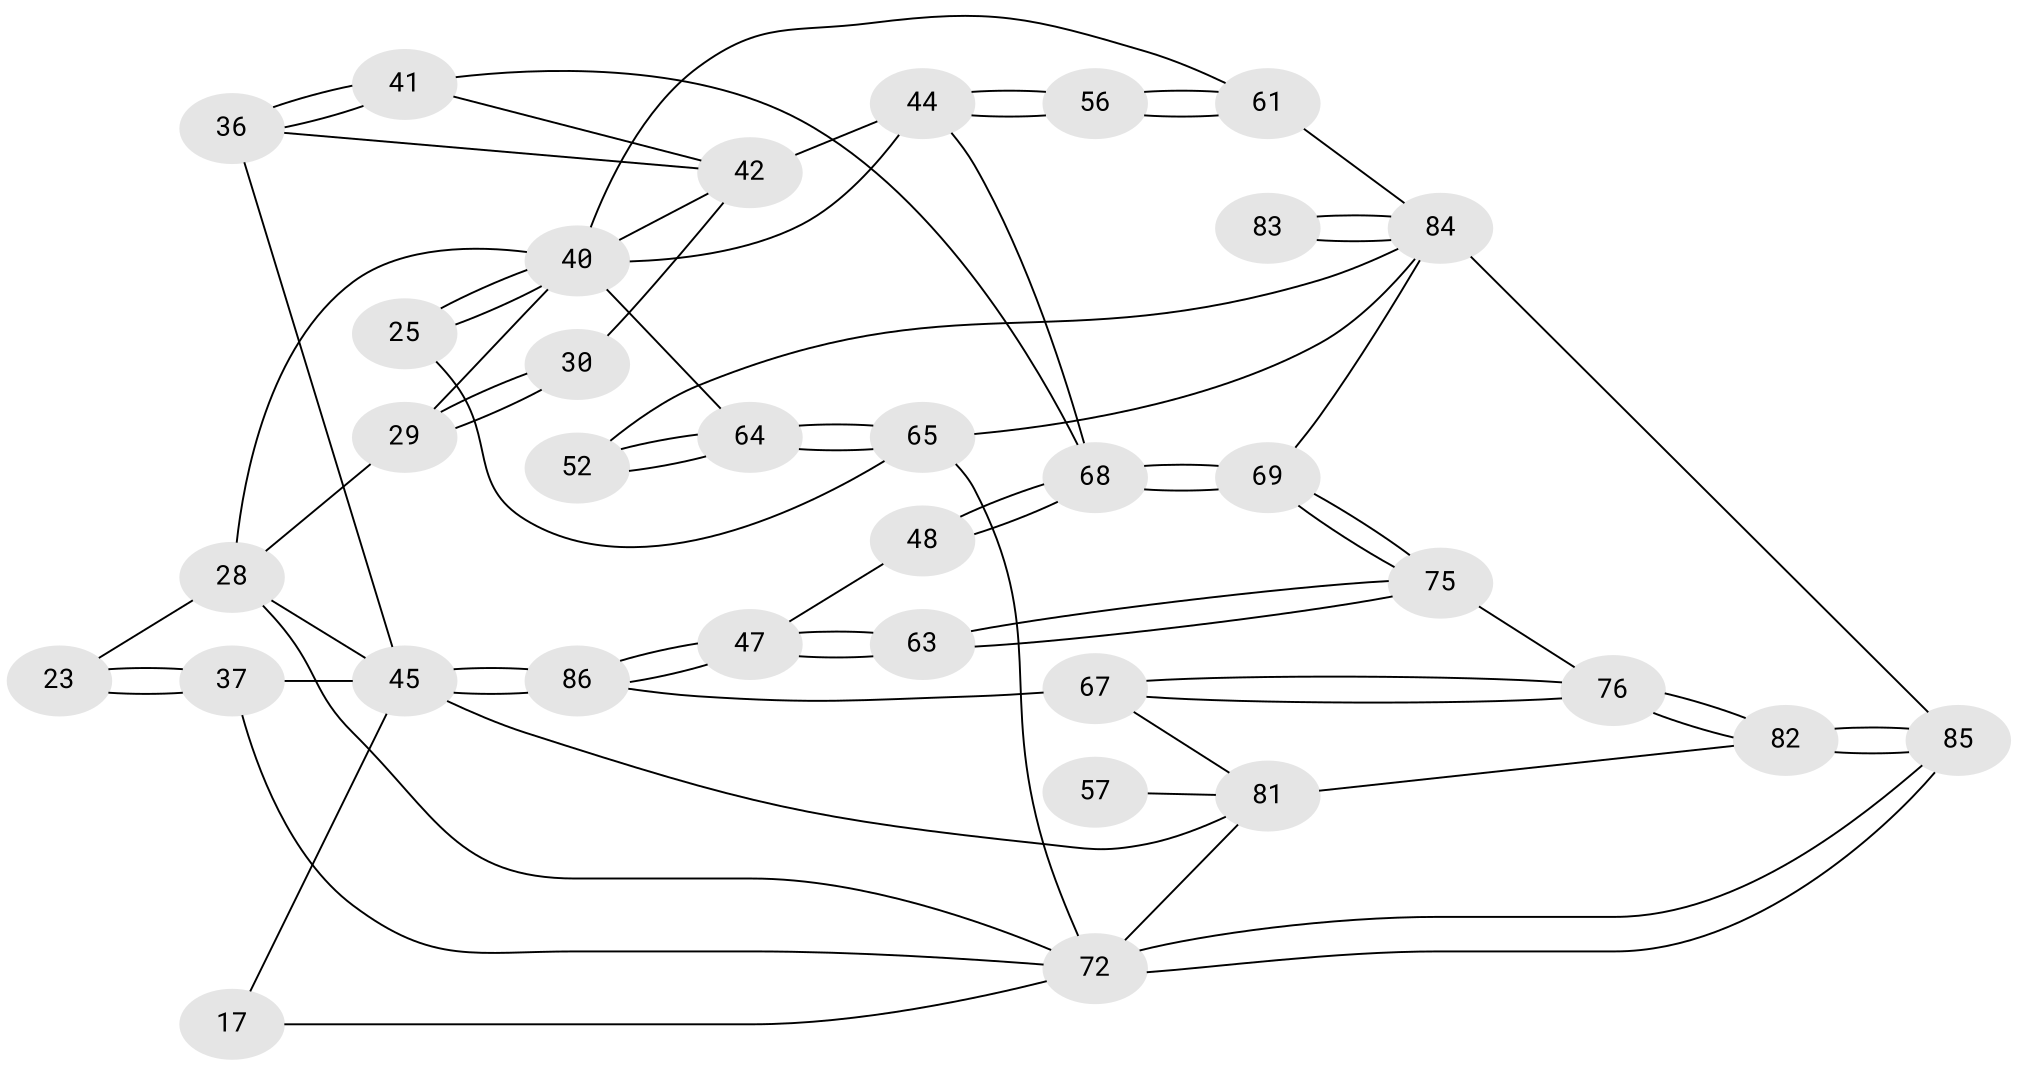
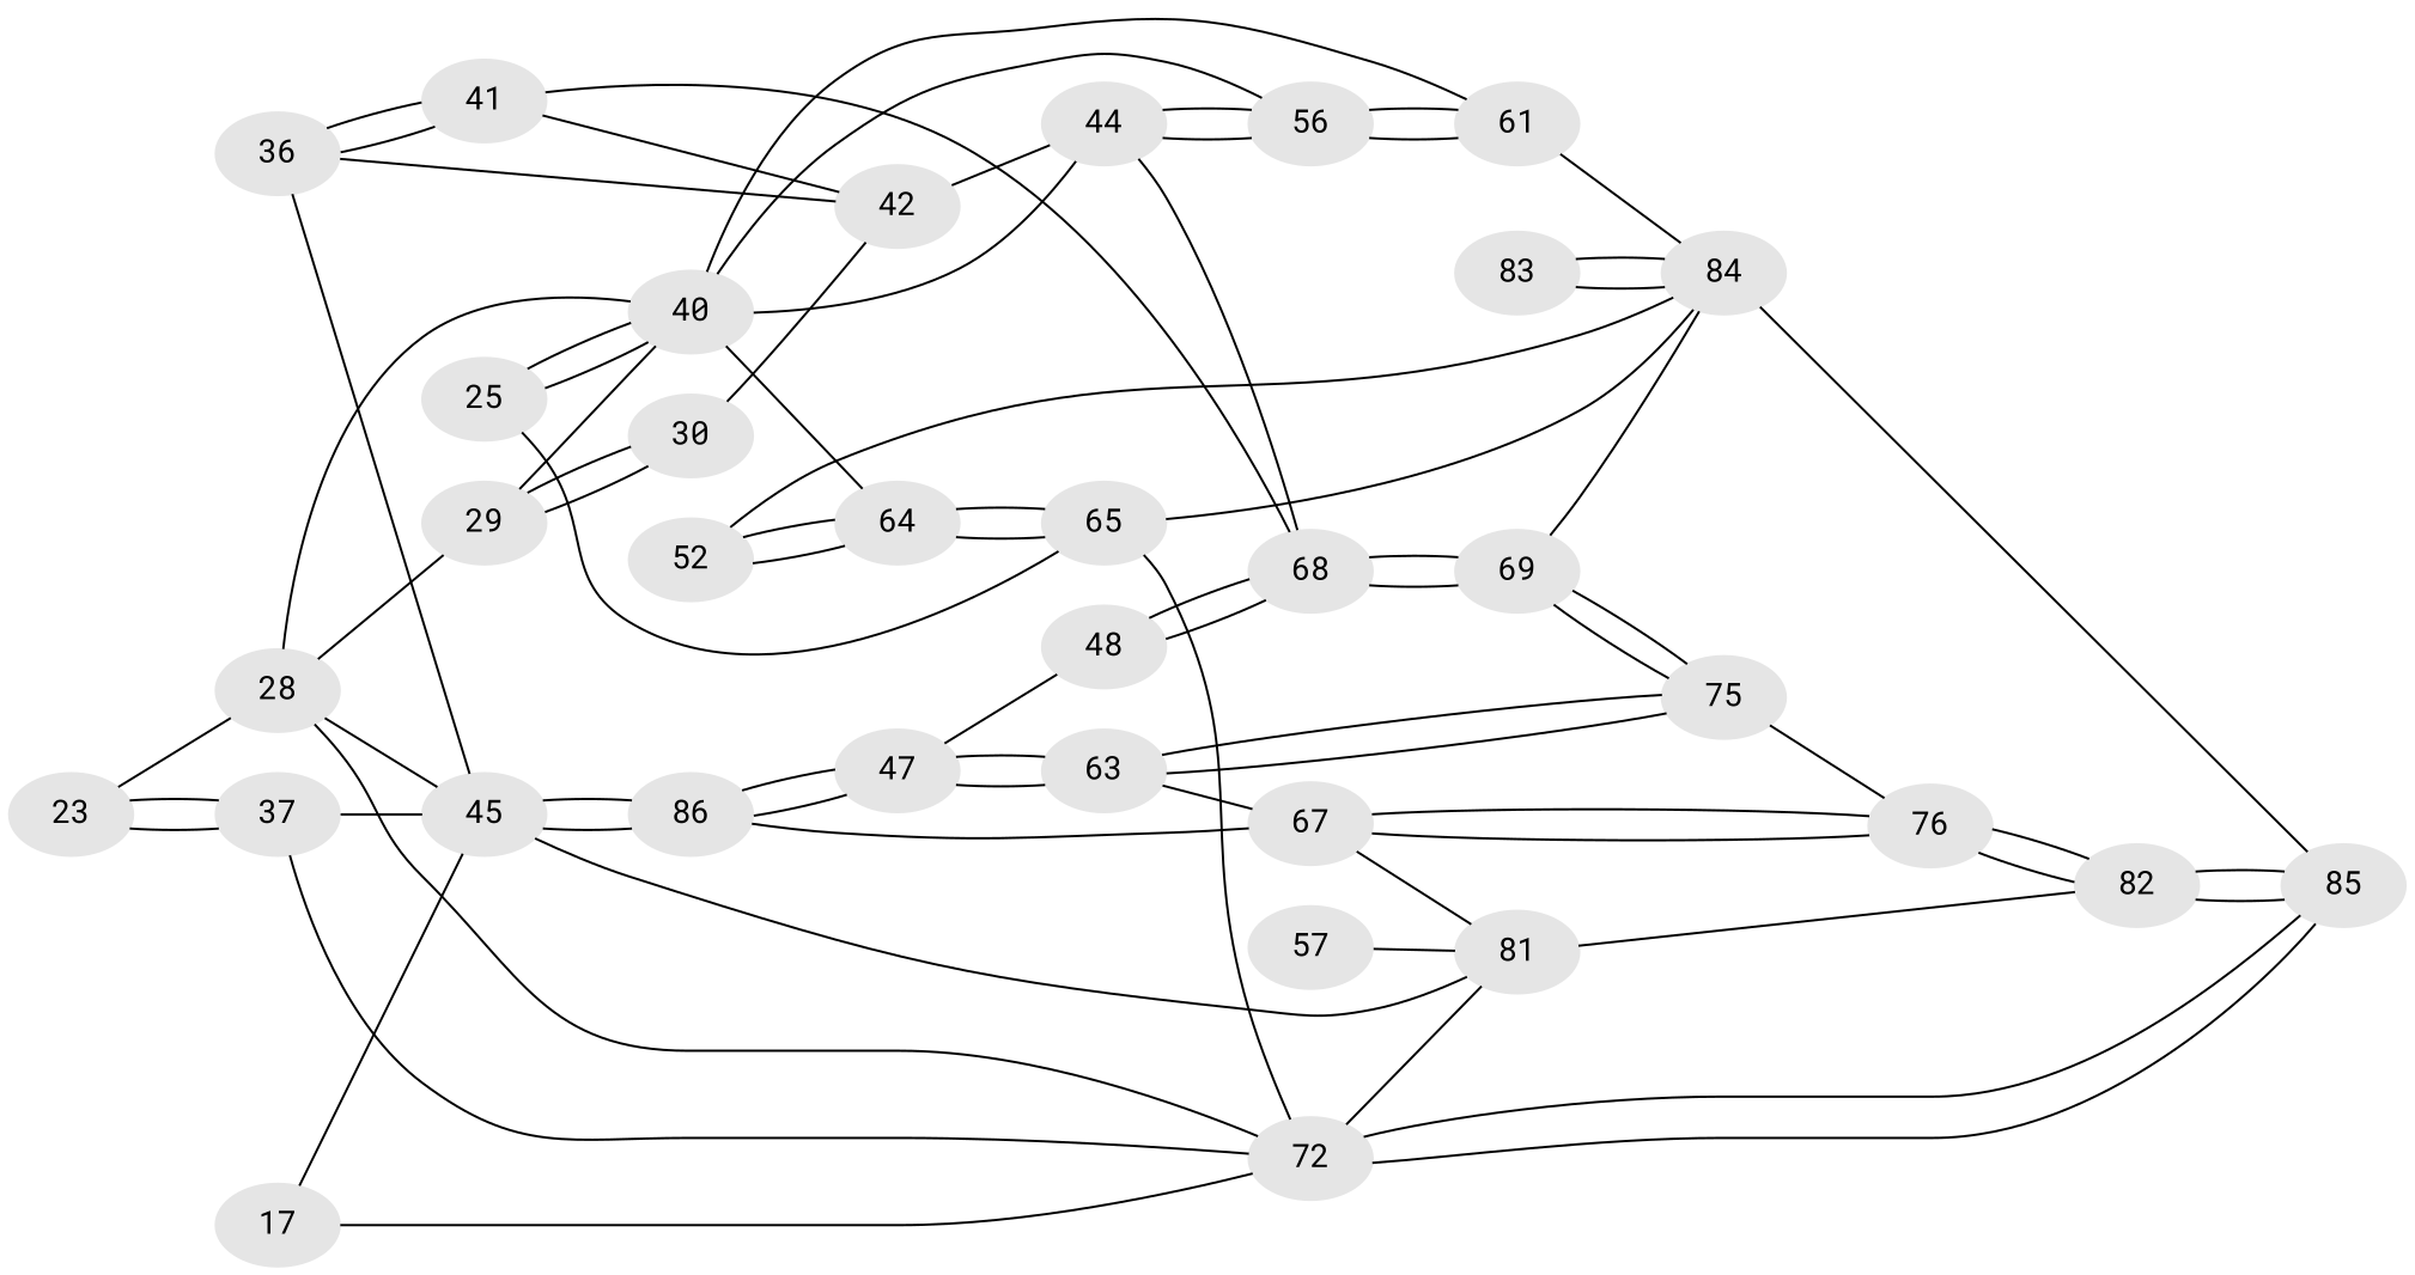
  graph {
    fontname="Roboto Mono"
    rankdir=LR
    node [color=gray90 fontname="Roboto Mono" style=filled]
    edge [fontname="Roboto Mono"]
    17 [super="+12"]
    45 [super="+19+35"]
    72 [super="+4+3+13"]
    n4 [label=86]
    81 [super="+73+74"]
    85
    28 [super="+22+11"]
    23
    37 [super="+21"]
    40 [super="+39+38+33+27+16"]
    29 [super="+14+15"]
    25 [super="+24+8"]
    65 [super="+26"]
    42 [super="+32"]
    44 [super="+43"]
    61 [super="+53+52"]
    64 [super="+51+50"]
    84 [super="+79+80"]
    30
    36
    41
    68 [super="+60+49"]
    56
    69
    47
    67 [super="+62+59"]
    82
    48
    63
    76
    75
    n32 [label=52]
    n33 [label=57]
    83
    17 -- 45
    17 -- 72 [weight=3]
    45 -- n4
    45 -- n4
    45 -- 81
    72 -- 81
    72 -- 85
    72 -- 85
    n4 -- 47
    n4 -- 47
    n4 -- 67
    81 -- 82
    28 -- 45
    28 -- 72 [weight=2]
    28 -- 40
    28 -- 29 [weight=2]
    23 -- 28
    23 -- 37 [weight=2]
    23 -- 37
    37 -- 45 [weight=2]
    37 -- 72
-   40 -- 42
+   40 -- 56
    40 -- 44
    40 -- 61
    40 -- 64
    29 -- 40
    29 -- 30 [weight=2]
    29 -- 30
    25 -- 40 [weight=3]
    25 -- 40
    25 -- 65 [weight=2]
    65 -- 72 [weight=2]
    65 -- 84
    42 -- 44
    44 -- 68
    44 -- 56
    44 -- 56
    61 -- 84 [weight=2]
    64 -- 65 [weight=2]
    64 -- 65
    84 -- 85
    30 -- 42
    36 -- 45
    36 -- 42
    36 -- 41
    36 -- 41
    41 -- 42
    41 -- 68
    68 -- 69
    68 -- 69
    56 -- 61 [weight=2]
    56 -- 61
    69 -- 84
    69 -- 75
    69 -- 75
    47 -- 48
    47 -- 63
    47 -- 63
    67 -- 81 [weight=2]
    67 -- 76
    67 -- 76
    82 -- 85
    82 -- 85
    48 -- 68 [weight=2]
    48 -- 68
+   63 -- 67
    63 -- 75
    63 -- 75
    76 -- 82
    76 -- 82
    75 -- 76
    n32 -- 64 [weight=2]
    n32 -- 64
    n32 -- 84
    n33 -- 81 [weight=3]
    83 -- 84 [weight=3]
    83 -- 84
  }
